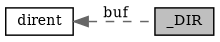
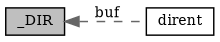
  digraph {
    rankdir=LR
    fontname="DejaVu Serif"
    node [color=black fontname="DejaVu Serif" fontsize=10 shape=record style=filled]
    n1 [fillcolor=grey75 fontcolor=black height=0.2 label=_DIR width=0.4]
    n2 [fillcolor=white height=0.2 label=dirent width=0.4]
-   n2 -> n1 [color=gray40 dir=back fontname="DejaVu Serif" fontsize=10 label=" buf" labelfontname=Helvetica labelfontsize=10 style=dashed]
+   n1 -> n2 [color=gray40 dir=back fontname="DejaVu Serif" fontsize=10 label=" buf" labelfontname=Helvetica labelfontsize=10 style=dashed]
  }
